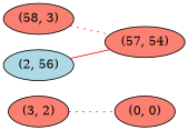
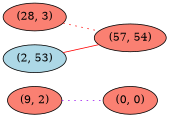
  graph {
    rankdir=LR
    node [fillcolor=salmon style=filled]
    edge [color=red style=dotted weight=1]
-   "(3, 2)"
+   "(3, 2)" [label="(9, 2)"]
    "(0, 0)"
-   "(58, 3)"
+   "(58, 3)" [label="(28, 3)"]
    "(57, 54)"
-   "(2, 53)" [fillcolor=lightblue label="(2, 56)"]
+   "(2, 53)" [fillcolor=lightblue]
    "(3, 2)" -- "(0, 0)" [color=purple weight=4]
    "(58, 3)" -- "(57, 54)"
    "(2, 53)" -- "(57, 54)" [style=solid]
  }
